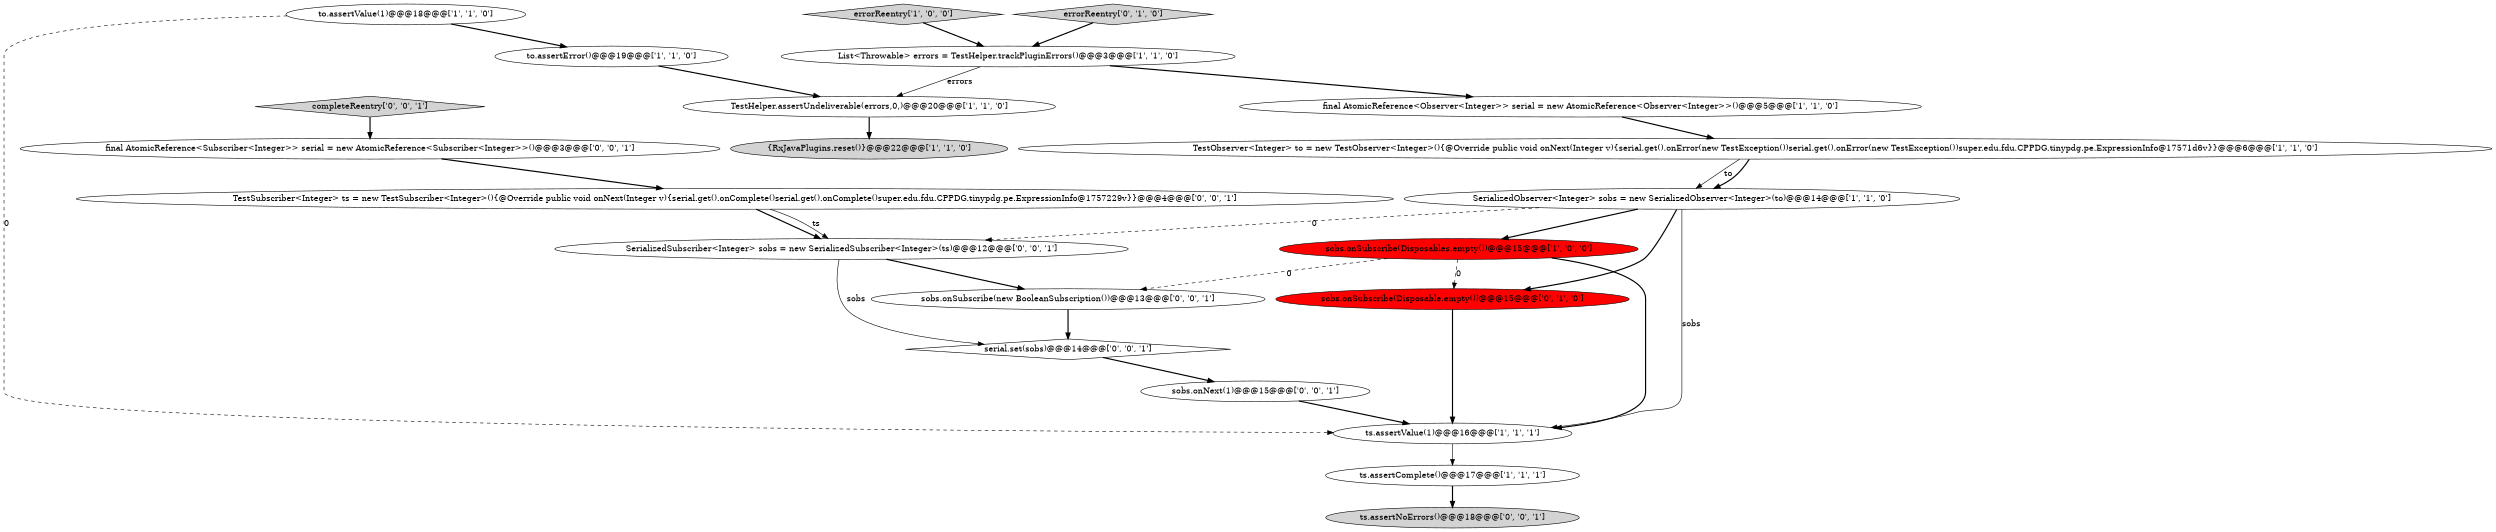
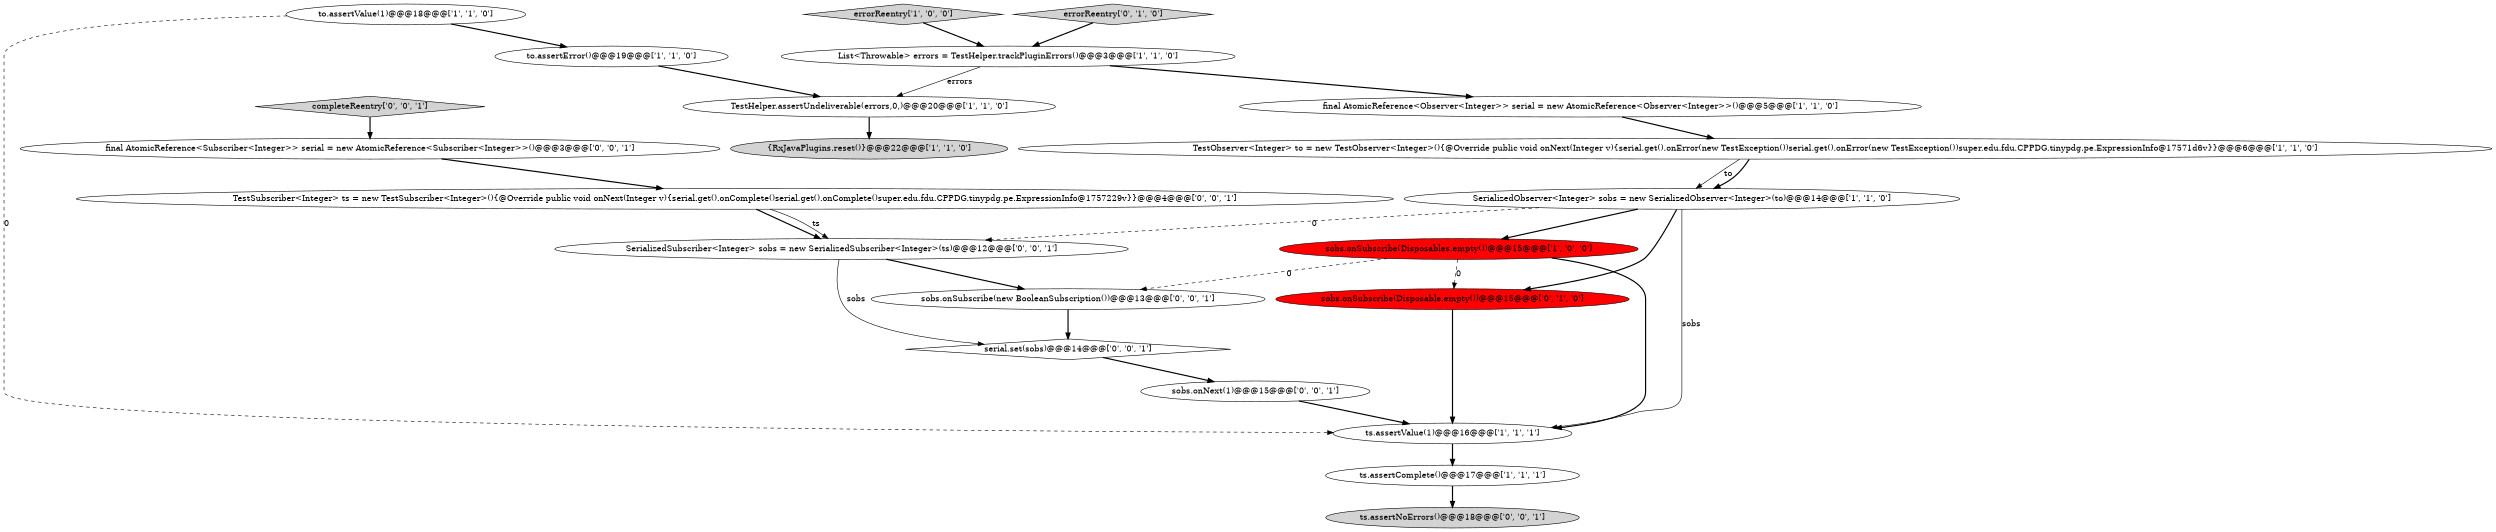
  digraph {
    node [fillcolor=white shape=ellipse style=filled]
    edge [style=bold]
    n1 [label="TestHelper.assertUndeliverable(errors,0,)@@@20@@@['1', '1', '0']"]
    n2 [fillcolor=lightgray label="{RxJavaPlugins.reset()}@@@22@@@['1', '1', '0']"]
    n3 [label="sobs.onNext(1)@@@15@@@['0', '0', '1']"]
    n4 [label="ts.assertValue(1)@@@16@@@['1', '1', '1']"]
    n5 [label="ts.assertComplete()@@@17@@@['1', '1', '1']"]
    n6 [fillcolor=lightgray label="errorReentry['1', '0', '0']" shape=diamond]
    n7 [label="List<Throwable> errors = TestHelper.trackPluginErrors()@@@3@@@['1', '1', '0']"]
    n8 [label="final AtomicReference<Observer<Integer>> serial = new AtomicReference<Observer<Integer>>()@@@5@@@['1', '1', '0']"]
    n9 [label="TestObserver<Integer> to = new TestObserver<Integer>(){@Override public void onNext(Integer v){serial.get().onError(new TestException())serial.get().onError(new TestException())super.edu.fdu.CPPDG.tinypdg.pe.ExpressionInfo@17571d6v}}@@@6@@@['1', '1', '0']"]
    n10 [label="SerializedObserver<Integer> sobs = new SerializedObserver<Integer>(to)@@@14@@@['1', '1', '0']"]
    n11 [label="SerializedSubscriber<Integer> sobs = new SerializedSubscriber<Integer>(ts)@@@12@@@['0', '0', '1']"]
    n12 [label="serial.set(sobs)@@@14@@@['0', '0', '1']" shape=diamond]
    n13 [label="sobs.onSubscribe(new BooleanSubscription())@@@13@@@['0', '0', '1']"]
    n14 [label="to.assertValue(1)@@@18@@@['1', '1', '0']"]
    n15 [label="to.assertError()@@@19@@@['1', '1', '0']"]
    n16 [fillcolor=lightgray label="completeReentry['0', '0', '1']" shape=diamond]
    n17 [label="final AtomicReference<Subscriber<Integer>> serial = new AtomicReference<Subscriber<Integer>>()@@@3@@@['0', '0', '1']"]
    n18 [label="TestSubscriber<Integer> ts = new TestSubscriber<Integer>(){@Override public void onNext(Integer v){serial.get().onComplete()serial.get().onComplete()super.edu.fdu.CPPDG.tinypdg.pe.ExpressionInfo@1757229v}}@@@4@@@['0', '0', '1']"]
    n19 [fillcolor=red label="sobs.onSubscribe(Disposables.empty())@@@15@@@['1', '0', '0']"]
    n20 [fillcolor=red label="sobs.onSubscribe(Disposable.empty())@@@15@@@['0', '1', '0']"]
    n21 [fillcolor=lightgray label="ts.assertNoErrors()@@@18@@@['0', '0', '1']"]
    n22 [fillcolor=lightgray label="errorReentry['0', '1', '0']" shape=diamond]
    n1 -> n2
    n3 -> n4
-   n4 -> n5 [style=solid]
+   n4 -> n5
    n5 -> n21
    n6 -> n7
    n7 -> n1 [label=errors style=solid]
    n7 -> n8
    n8 -> n9
    n9 -> n10 [label=to style=solid]
    n9 -> n10
    n10 -> n4 [label=sobs style=solid]
    n10 -> n11 [label=0 style=dashed]
    n10 -> n19
    n10 -> n20
    n11 -> n12 [label=sobs style=solid]
    n11 -> n13
    n12 -> n3
    n13 -> n12
    n14 -> n4 [label=0 style=dashed]
    n14 -> n15
    n15 -> n1
    n16 -> n17
    n17 -> n18
    n18 -> n11
    n18 -> n11 [label=ts style=solid]
    n19 -> n4
    n19 -> n13 [label=0 style=dashed]
    n19 -> n20 [label=0 style=dashed]
    n20 -> n4
    n22 -> n7
  }
